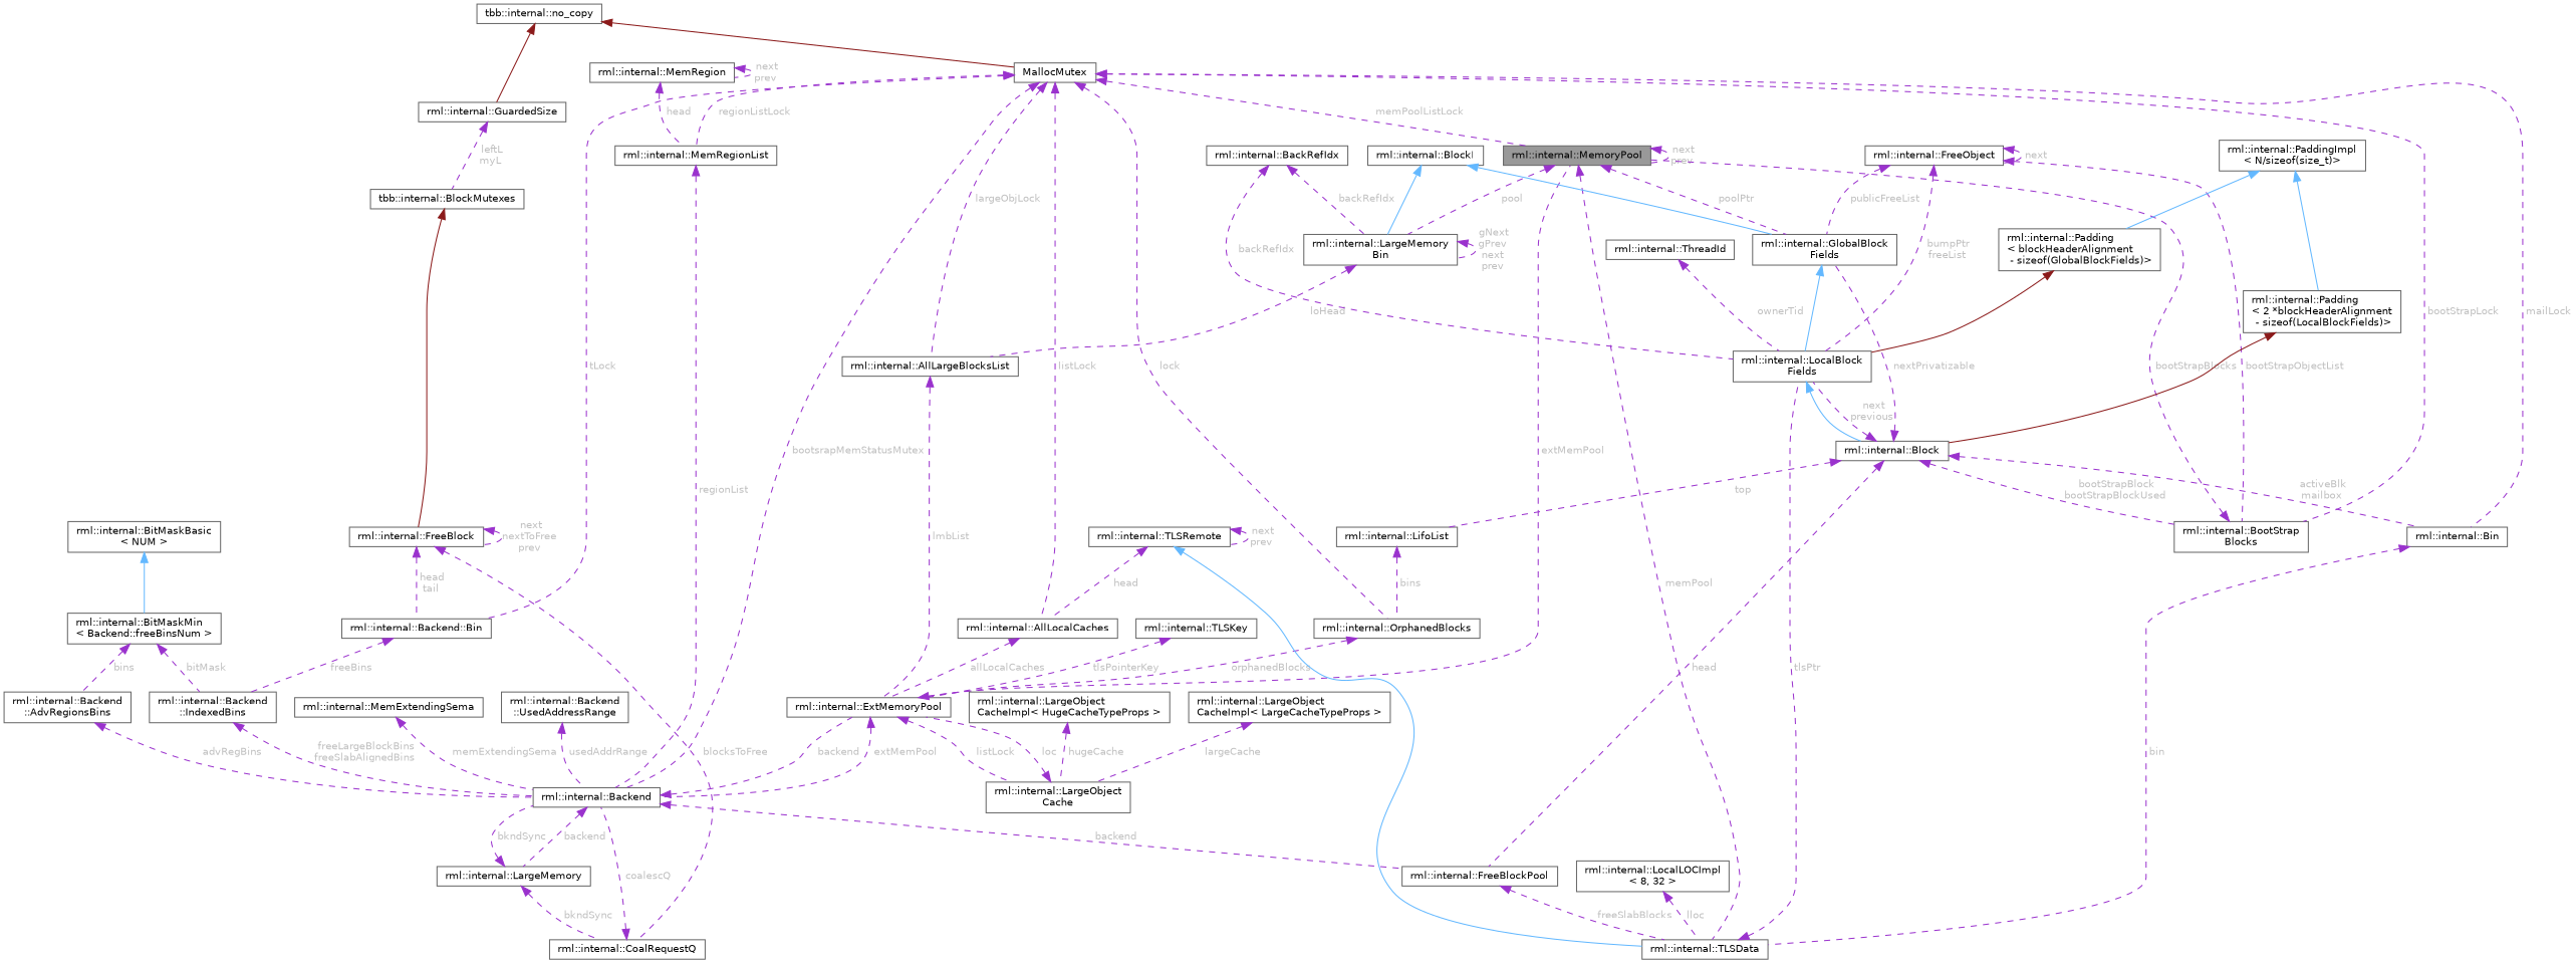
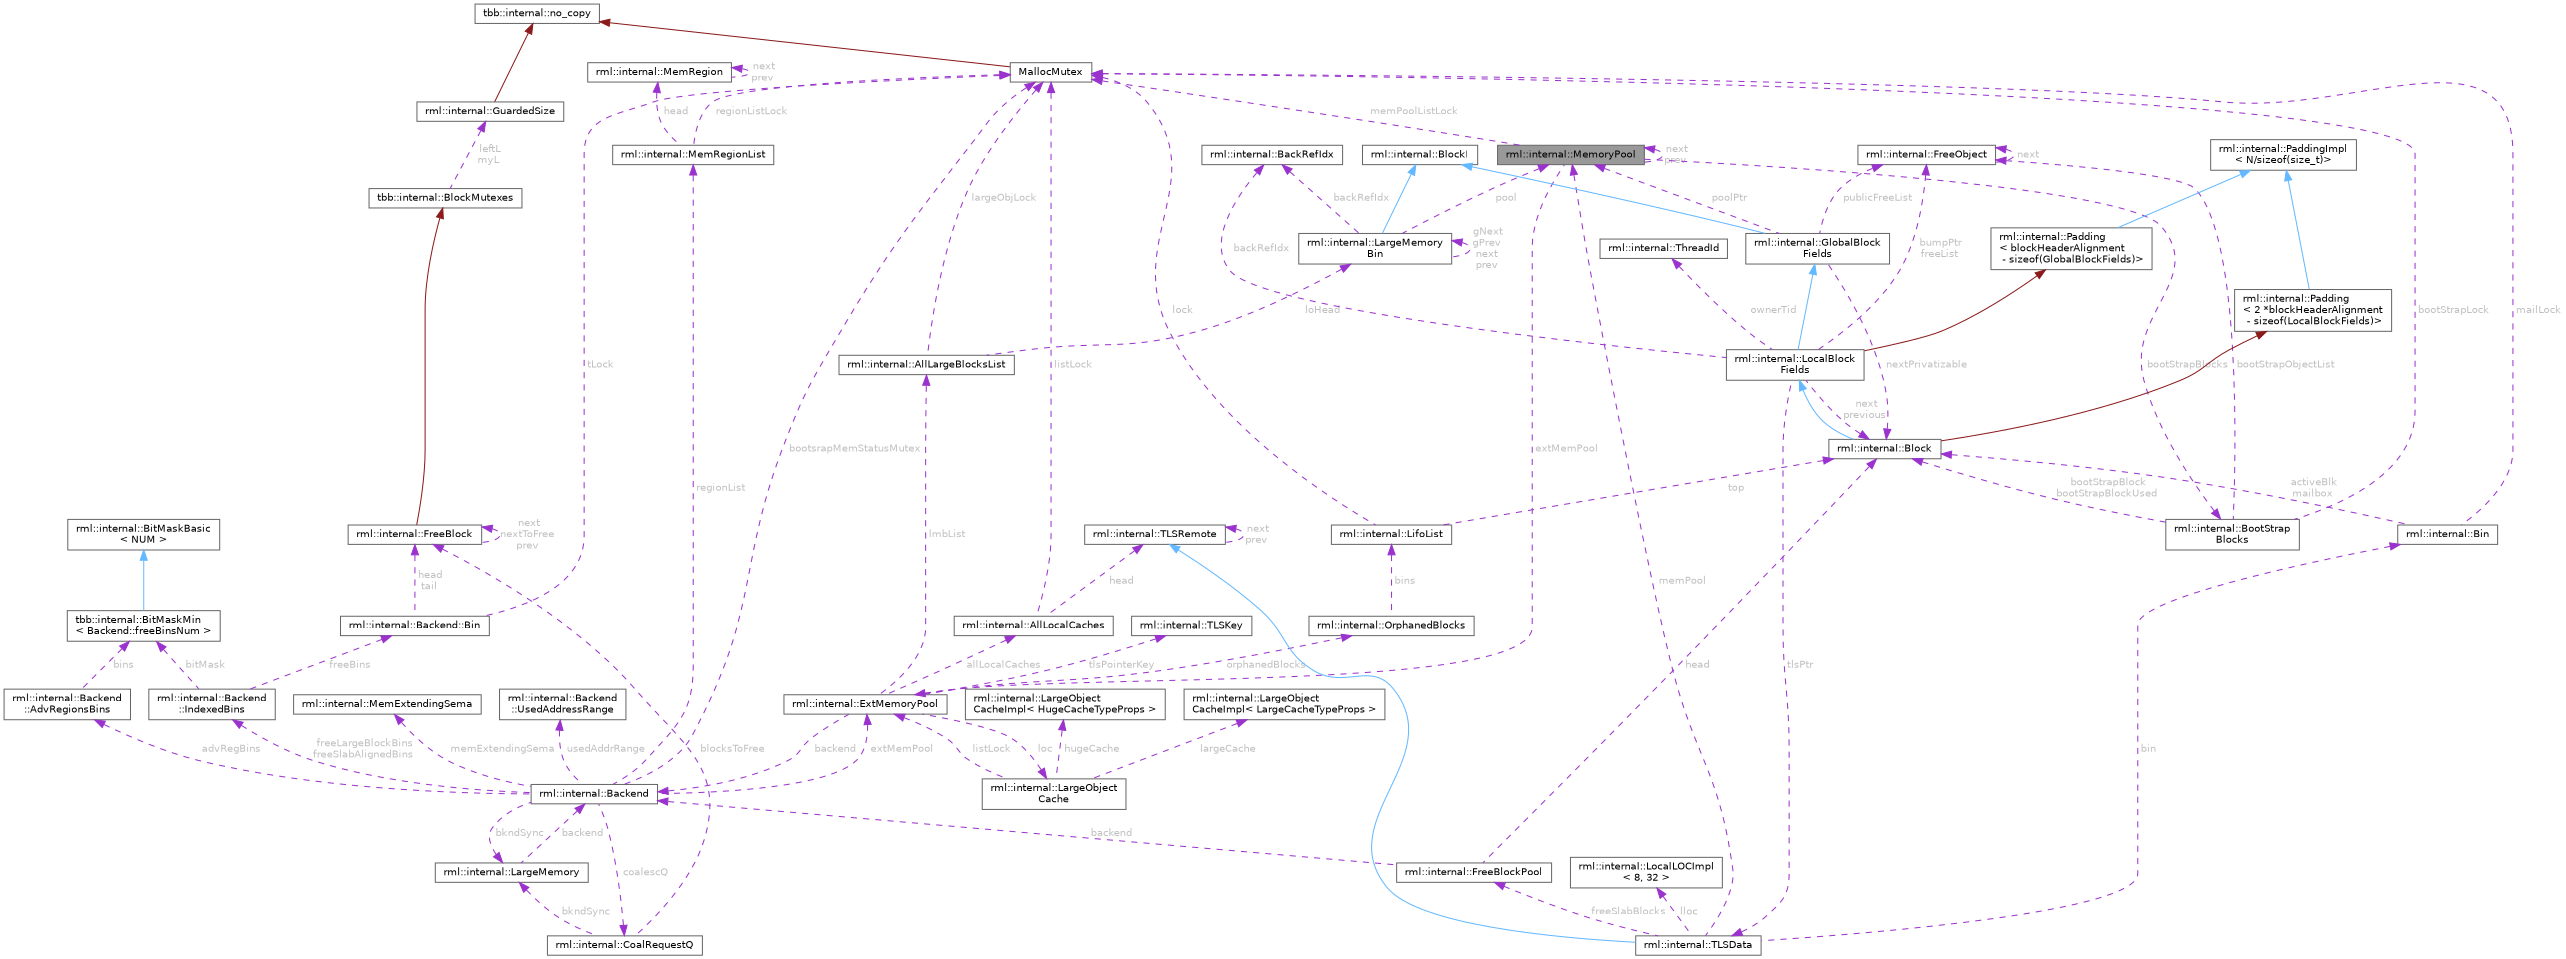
  digraph {
    rankdir=TB
    node [color=gray40 fillcolor=white fontname=Helvetica fontsize=10 shape=box style=filled]
    edge [color=darkorchid3 dir=back fontcolor=grey fontname=Helvetica fontsize=10 labelfontname=Helvetica labelfontsize=10 style=dashed]
    n1 [fillcolor=grey60 fontcolor=black height=0.2 label="rml::internal::MemoryPool" width=0.4]
    n2 [height=0.2 label="rml::internal::GlobalBlock\lFields" width=0.4]
    n3 [height=0.2 label="rml::internal::TLSData" width=0.4]
    n4 [height=0.2 label="rml::internal::LargeMemory\lBin" width=0.4]
    n5 [height=0.2 label="rml::internal::LocalBlock\lFields" width=0.4]
    n6 [height=0.2 label="rml::internal::AllLargeBlocksList" width=0.4]
    n7 [height=0.2 label=MallocMutex width=0.4]
    n8 [height=0.2 label="rml::internal::Backend" width=0.4]
    n9 [height=0.2 label="rml::internal::MemRegionList" width=0.4]
    n10 [height=0.2 label="rml::internal::Backend::Bin" width=0.4]
    n11 [height=0.2 label="rml::internal::AllLocalCaches" width=0.4]
    n12 [height=0.2 label="rml::internal::LifoList" width=0.4]
    n13 [height=0.2 label="rml::internal::Bin" width=0.4]
    n14 [height=0.2 label="rml::internal::BootStrap\lBlocks" width=0.4]
    n15 [height=0.2 label="rml::internal::ExtMemoryPool" width=0.4]
    n16 [height=0.2 label="rml::internal::LargeMemory" width=0.4]
    n17 [height=0.2 label="rml::internal::FreeBlockPool" width=0.4]
    n18 [height=0.2 label="rml::internal::Backend\l::IndexedBins" width=0.4]
    n19 [height=0.2 label="rml::internal::OrphanedBlocks" width=0.4]
    n20 [height=0.2 label="tbb::internal::no_copy" width=0.4]
    n21 [height=0.2 label="rml::internal::GuardedSize" width=0.4]
    n22 [height=0.2 label="tbb::internal::BlockMutexes" width=0.4]
    n23 [height=0.2 label="rml::internal::LargeObject\lCache" width=0.4]
    n24 [height=0.2 label="rml::internal::CoalRequestQ" width=0.4]
    n25 [height=0.2 label="rml::internal::MemRegion" width=0.4]
    n26 [height=0.2 label="rml::internal::FreeBlock" width=0.4]
    n27 [height=0.2 label="rml::internal::MemExtendingSema" width=0.4]
    n28 [height=0.2 label="rml::internal::Backend\l::UsedAddressRange" width=0.4]
    n29 [height=0.2 label="rml::internal::Backend\l::AdvRegionsBins" width=0.4]
-   n30 [height=0.2 label="rml::internal::BitMaskMin\l\< Backend::freeBinsNum \>" width=0.4]
+   n30 [height=0.2 label="tbb::internal::BitMaskMin\l\< Backend::freeBinsNum \>" width=0.4]
    n31 [height=0.2 label="rml::internal::BitMaskBasic\l\< NUM \>" width=0.4]
    n32 [height=0.2 label="rml::internal::LargeObject\lCacheImpl\< HugeCacheTypeProps \>" width=0.4]
    n33 [height=0.2 label="rml::internal::LargeObject\lCacheImpl\< LargeCacheTypeProps \>" width=0.4]
    n34 [height=0.2 label="rml::internal::TLSRemote" width=0.4]
    n35 [height=0.2 label="rml::internal::Block" width=0.4]
    n36 [height=0.2 label="rml::internal::BlockI" width=0.4]
    n37 [height=0.2 label="rml::internal::FreeObject" width=0.4]
    n38 [height=0.2 label="rml::internal::Padding\l\< blockHeaderAlignment\l - sizeof(GlobalBlockFields)\>" width=0.4]
    n39 [height=0.2 label="rml::internal::PaddingImpl\l\< N/sizeof(size_t)\>" width=0.4]
    n40 [height=0.2 label="rml::internal::Padding\l\< 2 *blockHeaderAlignment\l - sizeof(LocalBlockFields)\>" width=0.4]
    n41 [height=0.2 label="rml::internal::LocalLOCImpl\l\< 8, 32 \>" width=0.4]
    n42 [height=0.2 label="rml::internal::ThreadId" width=0.4]
    n43 [height=0.2 label="rml::internal::BackRefIdx" width=0.4]
    n44 [height=0.2 label="rml::internal::TLSKey" width=0.4]
    n1 -> n1 [label=" next\nprev"]
    n1 -> n2 [label=" poolPtr"]
    n1 -> n3 [label=" memPool"]
    n1 -> n4 [label=" pool"]
    n2 -> n5 [color=steelblue1 style=solid fontcolor=""]
    n3 -> n5 [label=" tlsPtr"]
    n4 -> n4 [label=" gNext\ngPrev\nnext\nprev"]
    n4 -> n6 [label=" loHead"]
    n5 -> n35 [color=steelblue1 style=solid fontcolor=""]
    n6 -> n15 [label=" lmbList"]
    n7 -> n1 [label=" memPoolListLock"]
    n7 -> n6 [label=" largeObjLock"]
    n7 -> n8 [label=" bootsrapMemStatusMutex"]
    n7 -> n9 [label=" regionListLock"]
    n7 -> n10 [label=" tLock"]
    n7 -> n11 [label=" listLock"]
-   n7 -> n19 [label=" lock"]
+   n7 -> n12 [label=" lock"]
    n7 -> n13 [label=" mailLock"]
    n7 -> n14 [label=" bootStrapLock"]
    n8 -> n15 [label=" backend"]
    n8 -> n16 [label=" backend"]
    n8 -> n17 [label=" backend"]
    n9 -> n8 [label=" regionList"]
    n10 -> n18 [label=" freeBins"]
    n11 -> n15 [label=" allLocalCaches"]
    n12 -> n19 [label=" bins"]
    n13 -> n3 [label=" bin"]
    n14 -> n1 [label=" bootStrapBlocks"]
    n15 -> n1 [label=" extMemPool"]
    n15 -> n8 [label=" extMemPool"]
    n15 -> n23 [label=" listLock"]
    n16 -> n8 [label=" bkndSync"]
    n16 -> n24 [label=" bkndSync"]
    n17 -> n3 [label=" freeSlabBlocks"]
    n18 -> n8 [label=" freeLargeBlockBins\nfreeSlabAlignedBins"]
    n19 -> n15 [label=" orphanedBlocks"]
    n20 -> n7 [color=firebrick4 style=solid fontcolor=""]
    n20 -> n21 [color=firebrick4 style=solid fontcolor=""]
    n21 -> n22 [label=" leftL\nmyL"]
    n22 -> n26 [color=firebrick4 style=solid fontcolor=""]
    n23 -> n15 [label=" loc"]
    n24 -> n8 [label=" coalescQ"]
    n25 -> n9 [label=" head"]
    n25 -> n25 [label=" next\nprev"]
    n26 -> n10 [label=" head\ntail"]
    n26 -> n24 [label=" blocksToFree"]
    n26 -> n26 [label=" next\nnextToFree\nprev"]
    n27 -> n8 [label=" memExtendingSema"]
    n28 -> n8 [label=" usedAddrRange"]
    n29 -> n8 [label=" advRegBins"]
    n30 -> n18 [label=" bitMask"]
    n30 -> n29 [label=" bins"]
    n31 -> n30 [color=steelblue1 style=solid fontcolor=""]
    n32 -> n23 [label=" hugeCache"]
    n33 -> n23 [label=" largeCache"]
    n34 -> n3 [color=steelblue1 style=solid fontcolor=""]
    n34 -> n11 [label=" head"]
    n34 -> n34 [label=" next\nprev"]
    n35 -> n2 [label=" nextPrivatizable"]
    n35 -> n5 [label=" next\nprevious"]
    n35 -> n12 [label=" top"]
    n35 -> n13 [label=" activeBlk\nmailbox"]
    n35 -> n14 [label=" bootStrapBlock\nbootStrapBlockUsed"]
    n35 -> n17 [label=" head"]
    n36 -> n2 [color=steelblue1 style=solid fontcolor=""]
    n36 -> n4 [color=steelblue1 style=solid fontcolor=""]
    n37 -> n2 [label=" publicFreeList"]
    n37 -> n5 [label=" bumpPtr\nfreeList"]
    n37 -> n14 [label=" bootStrapObjectList"]
    n37 -> n37 [label=" next"]
    n38 -> n5 [color=firebrick4 style=solid fontcolor=""]
    n39 -> n38 [color=steelblue1 style=solid fontcolor=""]
    n39 -> n40 [color=steelblue1 style=solid fontcolor=""]
    n40 -> n35 [color=firebrick4 style=solid fontcolor=""]
    n41 -> n3 [label=" lloc"]
    n42 -> n5 [label=" ownerTid"]
    n43 -> n4 [label=" backRefIdx"]
    n43 -> n5 [label=" backRefIdx"]
    n44 -> n15 [label=" tlsPointerKey"]
  }
